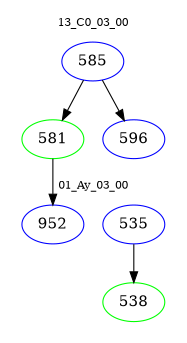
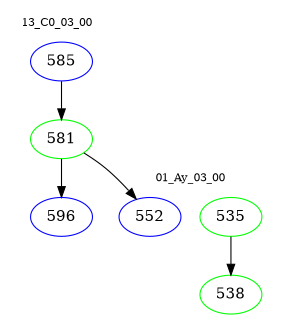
  digraph {
    node [color=blue]
    edge [color=black]
-   n1 [label=535]
+   n1 [color=green label=535]
    n2 [color=green label=538]
-   n3 [label=952]
+   n3 [label=552]
    n4 [label=585]
    n5 [color=green label=581]
    n6 [label=596]
    subgraph cluster_1 {
      color=white
      fontsize=10
      label="01_Ay_03_00"
      n1
      n2
      n3
    }
    subgraph cluster_2 {
      color=white
      fontsize=10
      label="13_C0_03_00"
      n4
      n5
      n6
    }
    n1 -> n2
    n4 -> n5
-   n4 -> n6
+   n5 -> n6
    n5 -> n3
  }
